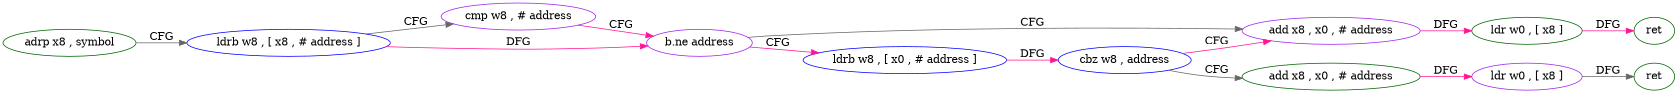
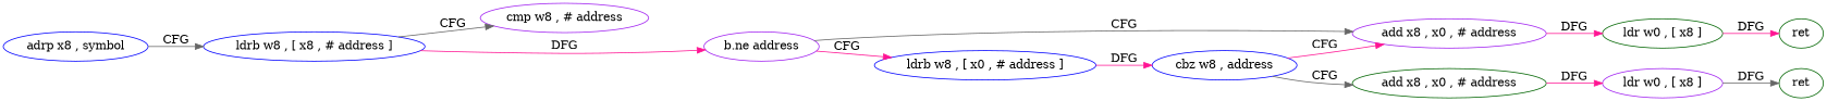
  digraph {
    rankdir=LR
    node [color=blue]
    edge [color=deeppink]
-   n1 [color=darkgreen label="adrp x8 , symbol"]
+   n1 [label="adrp x8 , symbol"]
    n2 [label="ldrb w8 , [ x8 , # address ]"]
    n3 [color=purple label="cmp w8 , # address"]
    n4 [color=purple label="b.ne address"]
    n5 [color=purple label="add x8 , x0 , # address"]
    n6 [label="ldrb w8 , [ x0 , # address ]"]
    n7 [color=darkgreen label="ldr w0 , [ x8 ]"]
    n8 [label="cbz w8 , address"]
    n9 [color=darkgreen label=ret]
    n10 [color=darkgreen label="add x8 , x0 , # address"]
    n11 [color=purple label="ldr w0 , [ x8 ]"]
    n12 [color=darkgreen label=ret]
    n1 -> n2 [color=gray40 label=CFG]
    n2 -> n3 [color=gray40 label=CFG]
    n2 -> n4 [label=DFG]
-   n3 -> n4 [label=CFG]
    n4 -> n5 [color=gray40 label=CFG]
    n4 -> n6 [label=CFG]
    n5 -> n7 [label=DFG]
    n6 -> n8 [label=DFG]
    n7 -> n9 [label=DFG]
    n8 -> n5 [label=CFG]
    n8 -> n10 [color=gray40 label=CFG]
    n10 -> n11 [label=DFG]
    n11 -> n12 [color=gray40 label=DFG]
  }
